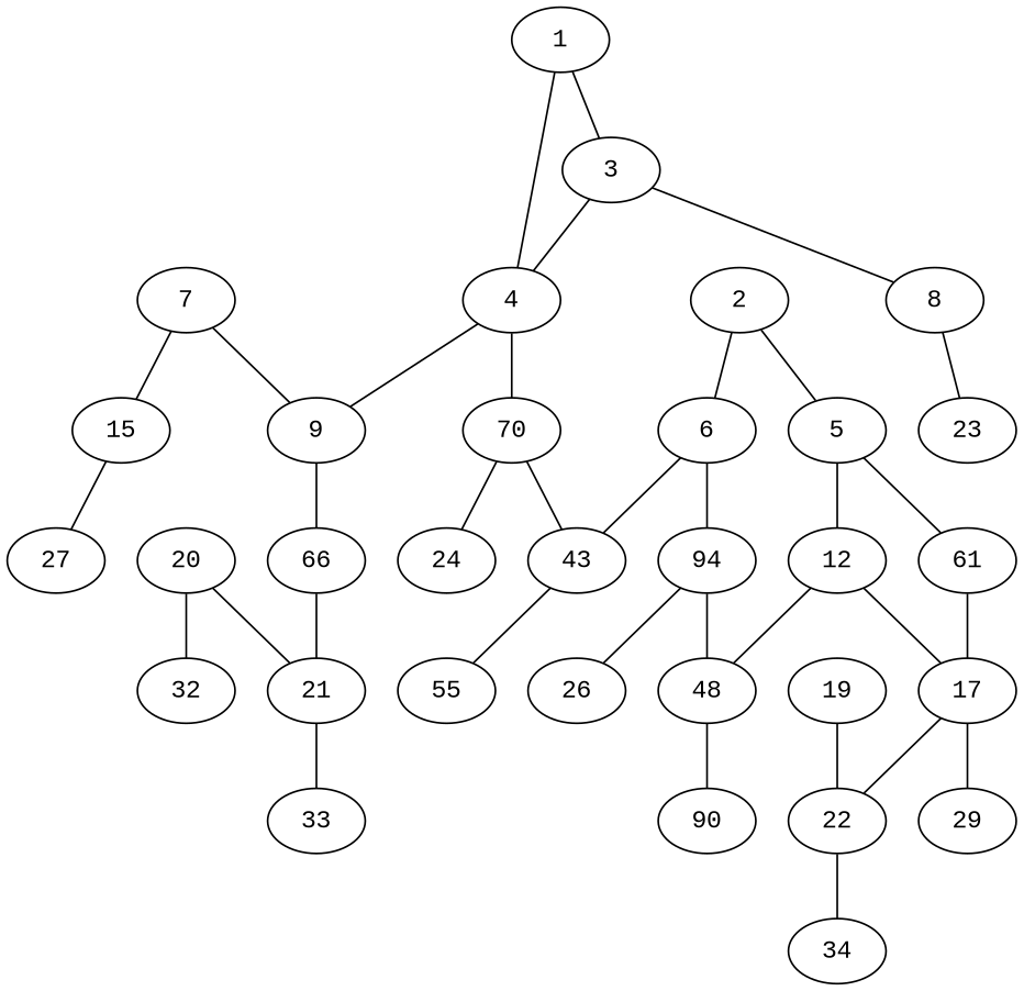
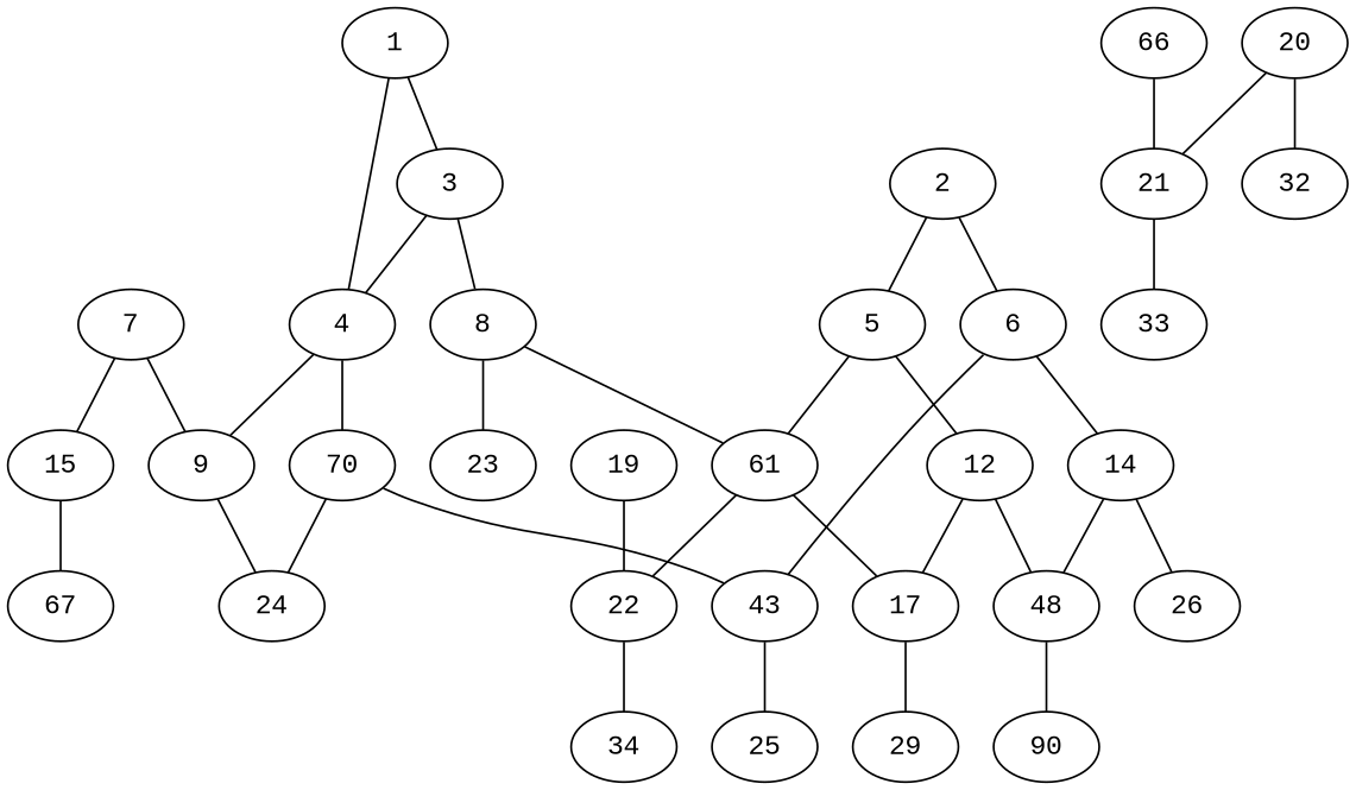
  graph {
    fontname="Liberation Mono"
    node [chem=C fontname="Liberation Mono"]
    edge [fontname="Liberation Mono" valence=1]
    1
    3
    4
    2
    5
    6
    8
    9
    n9 [label=70]
    n10 [label=61]
    12
    n12 [label=43]
-   14 [label=94]
+   14
    7
    15
    23 [chem=H]
    n17 [label=66]
    24 [chem=H]
    17
    n20 [label=48]
-   25 [chem=H label=55]
+   25 [chem=H]
    26 [chem=H]
-   27 [chem=H]
+   27 [chem=H label=67]
    21
    22
    29 [chem=H]
    n27 [chem=H label=90]
    19
    20
    32 [chem=H]
    33 [chem=H]
    34 [chem=H]
    1 -- 3
    1 -- 4 [valence=2]
    3 -- 4
    3 -- 8 [valence=2]
    4 -- 9
    4 -- n9
    2 -- 5
    2 -- 6 [valence=2]
    5 -- n10 [valence=2]
    5 -- 12
    6 -- n12
    6 -- 14
+   8 -- n10
    8 -- 23
-   9 -- n17
+   9 -- 24
    n9 -- n12 [valence=2]
    n9 -- 24
    n10 -- 17
    12 -- 17 [valence=2]
    12 -- n20
    n12 -- 25
    14 -- n20 [valence=2]
    14 -- 26
    7 -- 9 [valence=2]
    7 -- 15
    15 -- 27
    n17 -- 21 [valence=2]
-   17 -- 22 [valence=2]
+   n10 -- 22 [valence=2]
    17 -- 29
    n20 -- n27
    21 -- 33
    22 -- 34
    19 -- 22
    20 -- 21
    20 -- 32
  }
